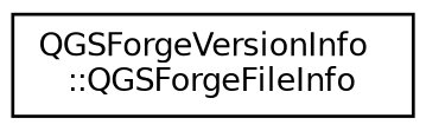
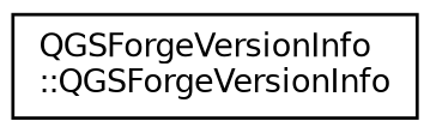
  digraph {
    rankdir=LR
-   n1 [color=black fillcolor=white fontname=Helvetica fontsize=10 height=0.2 label="QGSForgeVersionInfo\l::QGSForgeFileInfo" shape=record style=filled width=0.4]
+   n1 [color=black fillcolor=white fontname=Helvetica fontsize=10 height=0.2 label="QGSForgeVersionInfo\l::QGSForgeVersionInfo" shape=record style=filled width=0.4]
  }
